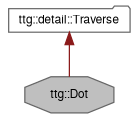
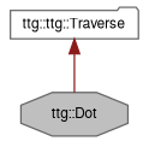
  digraph {
    node [color=gray40 fontname=FreeSans fontsize=10 style=filled]
    n1 [fillcolor=grey75 fontcolor=black height=0.2 label="ttg::Dot" shape=octagon width=0.4]
-   n2 [fillcolor=white height=0.2 label="ttg::detail::Traverse" shape=folder width=0.4]
+   n2 [fillcolor=white height=0.2 label="ttg::ttg::Traverse" shape=folder width=0.4]
    n2 -> n1 [color=firebrick4 dir=back fontname=FreeSans fontsize=10 labelfontname=FreeSans labelfontsize=10 style=solid]
  }
